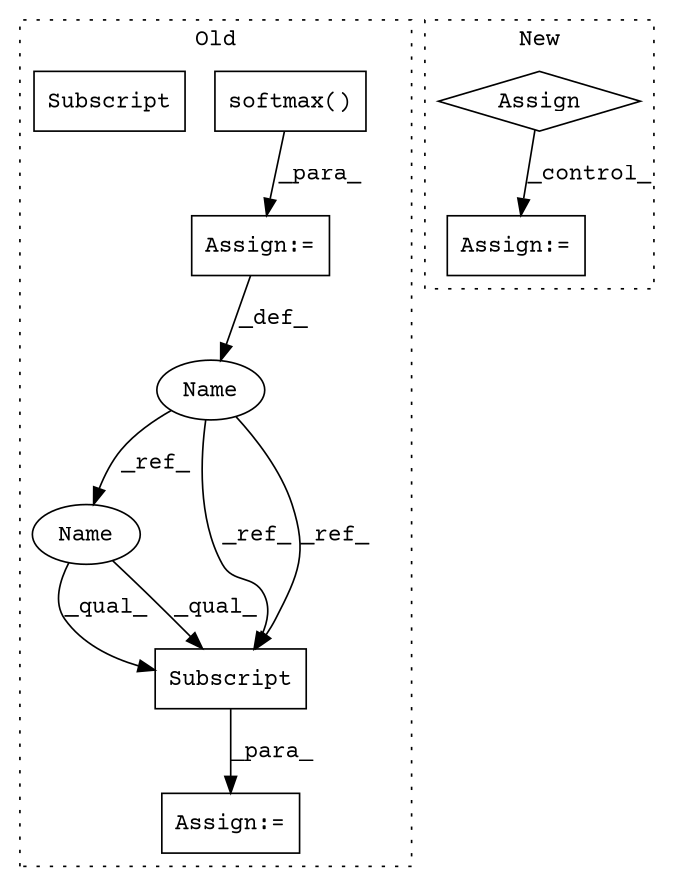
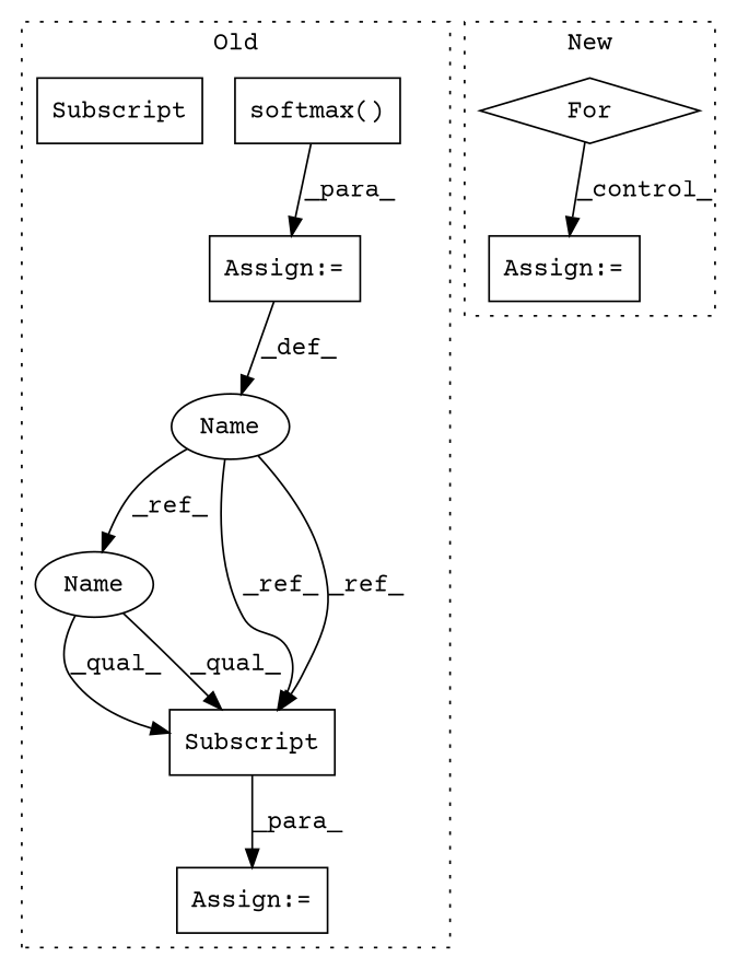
  digraph {
    fontname="Courier Prime"
    node [a=68 l=3 s="1721,0" shape=box fontname="Courier Prime"]
    edge [fontname="Courier Prime"]
    n1 [a=75 l=42 label="softmax()" s=1645]
    n2 [label="Assign:=" s=1642]
    n3 [label="Assign:=" s=1718]
    n4 [a=87 l=5 label=Name s=1637 shape=ellipse]
    n5 [a=63 l="11,0" label=Subscript]
    n6 [a=87 l=5 label=Name s=1721 shape=ellipse]
    n7 [a=63 l="11,0" label=Subscript]
-   n8 [a=107 l="4,18" label=Assign s="2261,2280" shape=diamond]
+   n8 [a=107 l="4,18" label=For s="2261,2280" shape=diamond]
    n9 [label="Assign:=" s=2312]
    subgraph cluster_1 {
      label=Old
      style=dotted
      n1
      n2
      n3
      n4
      n5
      n6
      n7
    }
    subgraph cluster_2 {
      label=New
      style=dotted
      n8
      n9
    }
    n1 -> n2 [label=_para_]
    n2 -> n4 [label=_def_]
    n4 -> n6 [label=_ref_]
    n4 -> n7 [label=_ref_]
    n4 -> n7 [label=_ref_]
    n6 -> n7 [label=_qual_]
    n6 -> n7 [label=_qual_]
    n7 -> n3 [label=_para_]
    n8 -> n9 [label=_control_]
  }
